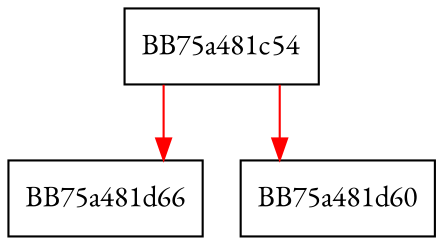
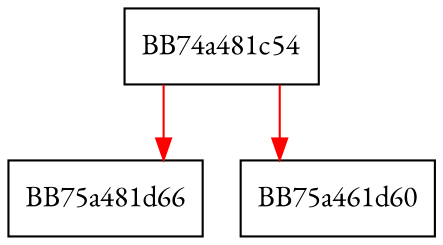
  digraph {
    fontname="EB Garamond"
    splines=ortho
    node [fontname="EB Garamond" shape=box]
    edge [color=red fontname="EB Garamond"]
-   BB75a481c54
+   BB75a481c54 [label=BB74a481c54]
    BB75a481d66
-   BB75a481d60
+   BB75a481d60 [label=BB75a461d60]
    BB75a481c54 -> BB75a481d66
    BB75a481c54 -> BB75a481d60
  }
